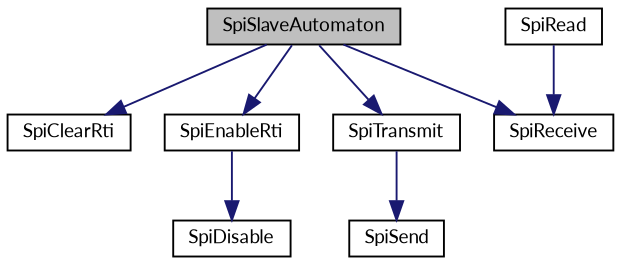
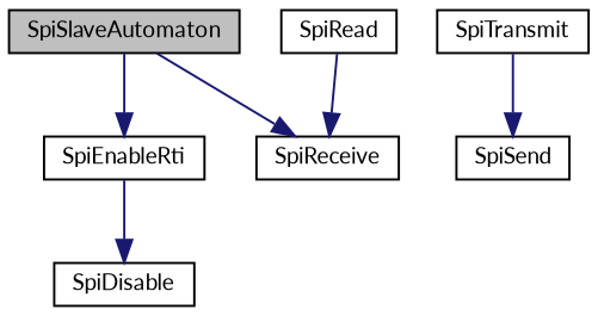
  digraph {
    fontname=Lato
    rankdir=TB
    node [color=black fillcolor=white fontname=Lato fontsize=10 shape=record style=filled]
    edge [color=midnightblue fontname=Lato fontsize=10 labelfontname=FreeSans labelfontsize=10 style=solid]
    n1 [fillcolor=grey75 fontcolor=black height=0.2 label=SpiSlaveAutomaton width=0.4]
-   n2 [height=0.2 label=SpiClearRti width=0.4]
    n3 [height=0.2 label=SpiEnableRti width=0.4]
    n4 [height=0.2 label=SpiReceive width=0.4]
    n5 [height=0.2 label=SpiTransmit width=0.4]
    n6 [height=0.2 label=SpiDisable width=0.4]
    n7 [height=0.2 label=SpiSend width=0.4]
    n8 [height=0.2 label=SpiRead width=0.4]
-   n1 -> n2
    n1 -> n3
    n1 -> n4
-   n1 -> n5
    n3 -> n6
    n5 -> n7
    n8 -> n4
  }
